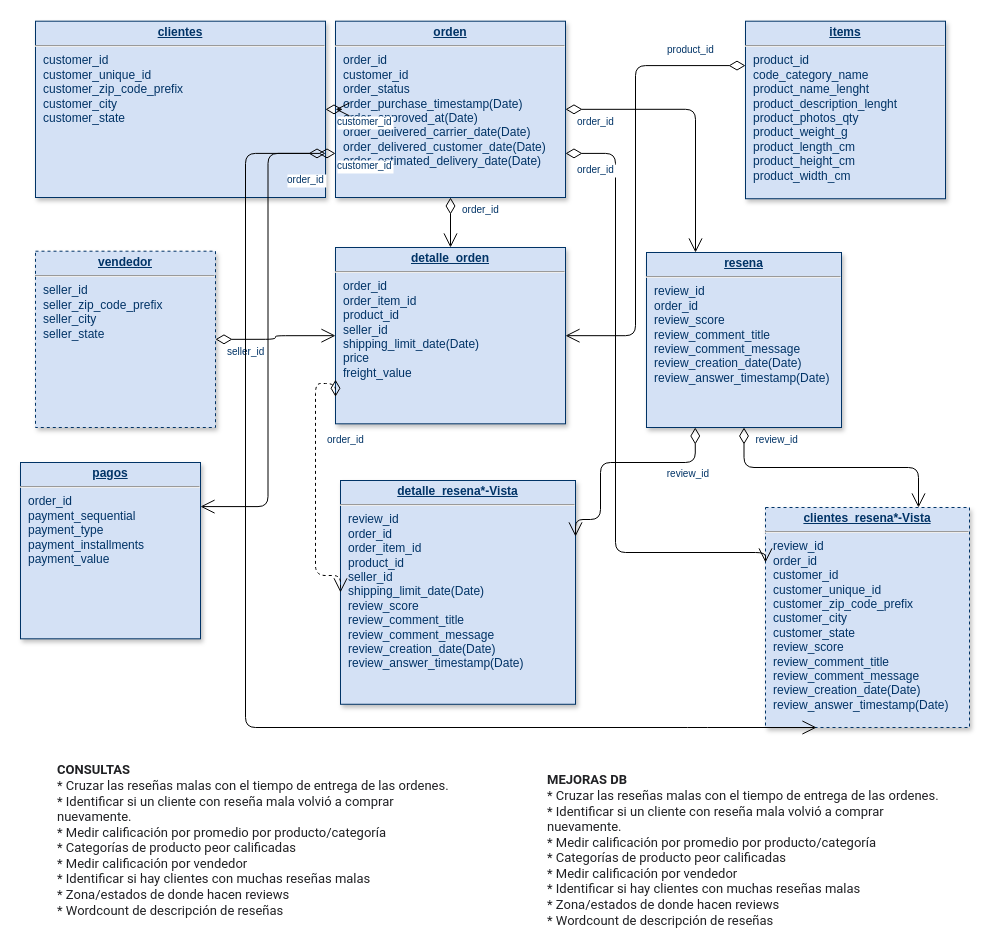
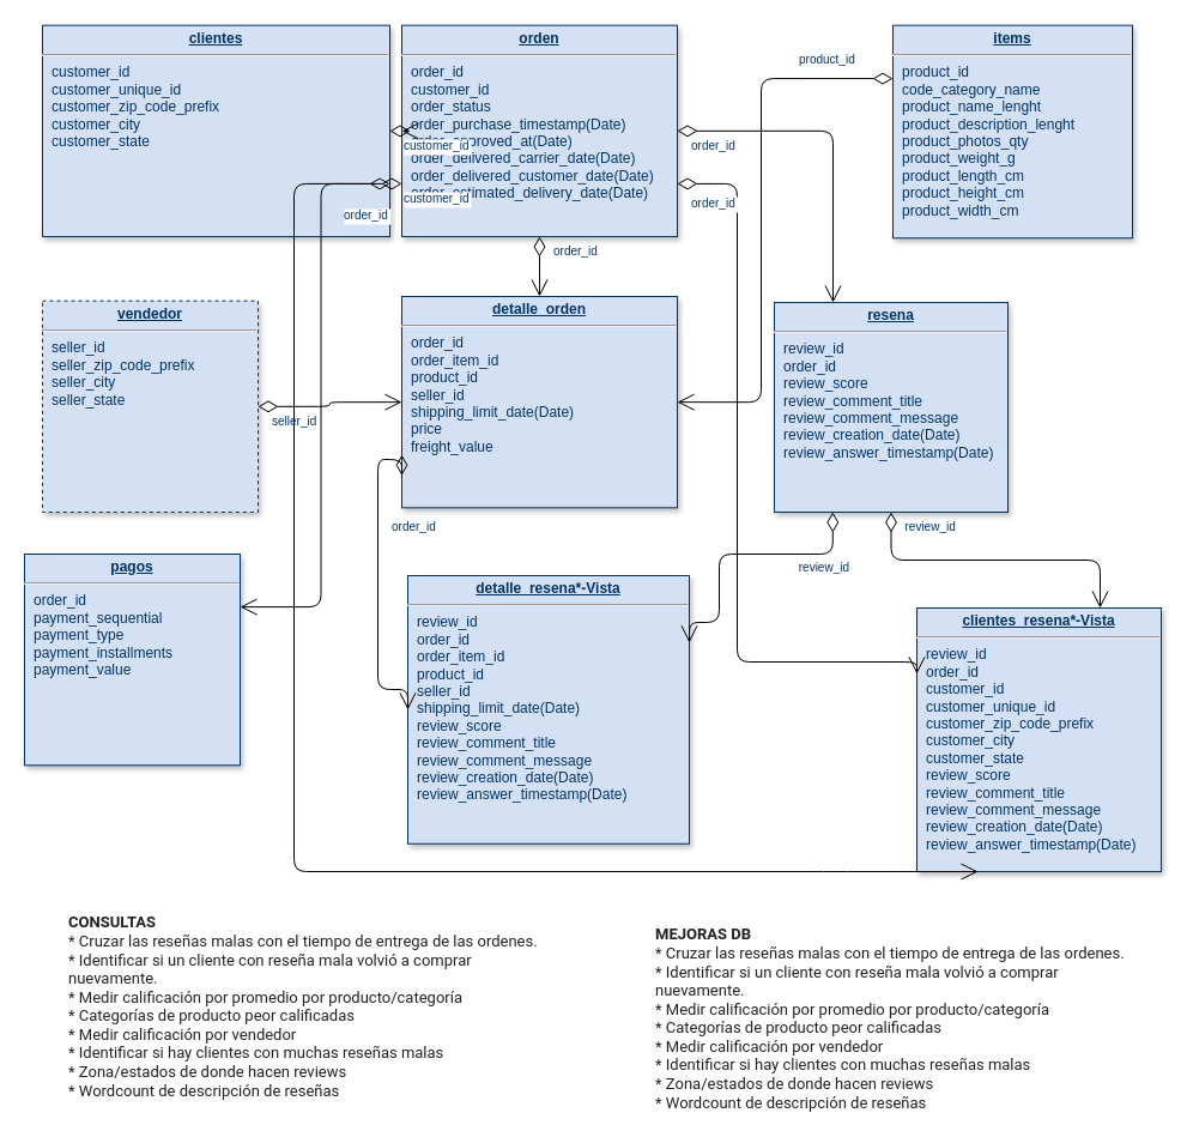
  <mxCell id="0" />
  <mxCell id="1" parent="0" />
  <mxCell id="2" value="&lt;p style=&quot;margin: 0px ; margin-top: 4px ; text-align: center ; text-decoration: underline&quot;&gt;&lt;b&gt;detalle_orden&lt;/b&gt;&lt;/p&gt;&lt;hr&gt;&lt;p style=&quot;margin: 0px ; margin-left: 8px&quot;&gt;order_id&lt;/p&gt;&lt;p style=&quot;margin: 0px ; margin-left: 8px&quot;&gt;order_item_id&lt;/p&gt;&lt;p style=&quot;margin: 0px ; margin-left: 8px&quot;&gt;product_id&lt;/p&gt;&lt;p style=&quot;margin: 0px ; margin-left: 8px&quot;&gt;seller_id&lt;/p&gt;&lt;p style=&quot;margin: 0px ; margin-left: 8px&quot;&gt;shipping_limit_date(Date)&lt;/p&gt;&lt;p style=&quot;margin: 0px ; margin-left: 8px&quot;&gt;price&lt;/p&gt;&lt;p style=&quot;margin: 0px ; margin-left: 8px&quot;&gt;freight_value&lt;/p&gt;" style="verticalAlign=top;align=left;overflow=fill;fontSize=12;fontFamily=Helvetica;html=1;strokeColor=#003366;shadow=1;fillColor=#D4E1F5;fontColor=#003366" parent="1" vertex="1"><mxGeometry x="335" y="247" width="230" height="176.31" as="geometry" /></mxCell>
  <mxCell id="3" value="&lt;p style=&quot;margin: 0px ; margin-top: 4px ; text-align: center ; text-decoration: underline&quot;&gt;&lt;b&gt;resena&lt;/b&gt;&lt;/p&gt;&lt;hr&gt;&lt;p style=&quot;margin: 0px ; margin-left: 8px&quot;&gt;review_id&lt;/p&gt;&lt;p style=&quot;margin: 0px ; margin-left: 8px&quot;&gt;order_id&lt;/p&gt;&lt;p style=&quot;margin: 0px ; margin-left: 8px&quot;&gt;review_score&lt;/p&gt;&lt;p style=&quot;margin: 0px ; margin-left: 8px&quot;&gt;review_comment_title&lt;/p&gt;&lt;p style=&quot;margin: 0px ; margin-left: 8px&quot;&gt;review_comment_message&lt;/p&gt;&lt;p style=&quot;margin: 0px ; margin-left: 8px&quot;&gt;review_creation_date(Date)&lt;/p&gt;&lt;p style=&quot;margin: 0px ; margin-left: 8px&quot;&gt;review_answer_timestamp(Date)&lt;/p&gt;" style="verticalAlign=top;align=left;overflow=fill;fontSize=12;fontFamily=Helvetica;html=1;strokeColor=#003366;shadow=1;fillColor=#D4E1F5;fontColor=#003366" parent="1" vertex="1"><mxGeometry x="646" y="252" width="195" height="175" as="geometry" /></mxCell>
  <mxCell id="4" value="&lt;p style=&quot;margin: 0px ; margin-top: 4px ; text-align: center ; text-decoration: underline&quot;&gt;&lt;b&gt;clientes&lt;/b&gt;&lt;/p&gt;&lt;hr&gt;&lt;p style=&quot;margin: 0px ; margin-left: 8px&quot;&gt;customer_id&lt;/p&gt;&lt;p style=&quot;margin: 0px ; margin-left: 8px&quot;&gt;customer_unique_id&lt;/p&gt;&lt;p style=&quot;margin: 0px ; margin-left: 8px&quot;&gt;customer_zip_code_prefix&lt;/p&gt;&lt;p style=&quot;margin: 0px ; margin-left: 8px&quot;&gt;customer_city&lt;/p&gt;&lt;p style=&quot;margin: 0px ; margin-left: 8px&quot;&gt;customer_state&lt;/p&gt;" style="verticalAlign=top;align=left;overflow=fill;fontSize=12;fontFamily=Helvetica;html=1;strokeColor=#003366;shadow=1;fillColor=#D4E1F5;fontColor=#003366" parent="1" vertex="1"><mxGeometry x="35" y="20.69" width="290" height="176.31" as="geometry" /></mxCell>
  <mxCell id="5" value="" style="endArrow=open;endSize=12;startArrow=diamondThin;startSize=14;startFill=0;edgeStyle=orthogonalEdgeStyle;entryX=0;entryY=0.5;entryDx=0;entryDy=0;exitX=1;exitY=0.5;exitDx=0;exitDy=0;" parent="1" source="9" target="2" edge="1"><mxGeometry x="620" y="340" as="geometry"><mxPoint x="245" y="237" as="sourcePoint" /><mxPoint x="795" y="347" as="targetPoint" /></mxGeometry></mxCell>
  <mxCell id="6" value="seller_id" style="resizable=0;align=left;verticalAlign=top;labelBackgroundColor=#ffffff;fontSize=10;strokeColor=#003366;shadow=1;fillColor=#D4E1F5;fontColor=#003366" parent="5" connectable="0" vertex="1"><mxGeometry x="-1" relative="1" as="geometry"><mxPoint x="10" as="offset" /></mxGeometry></mxCell>
  <mxCell id="7" value="&lt;p style=&quot;margin: 0px ; margin-top: 4px ; text-align: center ; text-decoration: underline&quot;&gt;&lt;b&gt;items&lt;/b&gt;&lt;/p&gt;&lt;hr&gt;&lt;p style=&quot;margin: 0px ; margin-left: 8px&quot;&gt;product_id&lt;/p&gt;&lt;p style=&quot;margin: 0px ; margin-left: 8px&quot;&gt;code_category_name&lt;/p&gt;&lt;p style=&quot;margin: 0px ; margin-left: 8px&quot;&gt;product_name_lenght&lt;/p&gt;&lt;p style=&quot;margin: 0px ; margin-left: 8px&quot;&gt;product_description_lenght&lt;/p&gt;&lt;p style=&quot;margin: 0px ; margin-left: 8px&quot;&gt;product_photos_qty&lt;/p&gt;&lt;p style=&quot;margin: 0px ; margin-left: 8px&quot;&gt;product_weight_g&lt;/p&gt;&lt;p style=&quot;margin: 0px ; margin-left: 8px&quot;&gt;product_length_cm&lt;/p&gt;&lt;p style=&quot;margin: 0px ; margin-left: 8px&quot;&gt;product_height_cm&lt;/p&gt;&lt;p style=&quot;margin: 0px ; margin-left: 8px&quot;&gt;product_width_cm&lt;/p&gt;" style="verticalAlign=top;align=left;overflow=fill;fontSize=12;fontFamily=Helvetica;html=1;strokeColor=#003366;shadow=1;fillColor=#D4E1F5;fontColor=#003366" vertex="1" parent="1"><mxGeometry x="745" y="20.69" width="200" height="177.54" as="geometry" /></mxCell>
  <mxCell id="8" value="&lt;p style=&quot;margin: 0px ; margin-top: 4px ; text-align: center ; text-decoration: underline&quot;&gt;&lt;b&gt;orden&lt;/b&gt;&lt;/p&gt;&lt;hr&gt;&lt;p style=&quot;margin: 0px ; margin-left: 8px&quot;&gt;order_id&lt;/p&gt;&lt;p style=&quot;margin: 0px ; margin-left: 8px&quot;&gt;customer_id&lt;/p&gt;&lt;p style=&quot;margin: 0px ; margin-left: 8px&quot;&gt;order_status&lt;/p&gt;&lt;p style=&quot;margin: 0px ; margin-left: 8px&quot;&gt;order_purchase_timestamp(Date)&lt;/p&gt;&lt;p style=&quot;margin: 0px ; margin-left: 8px&quot;&gt;order_approved_at(Date)&lt;/p&gt;&lt;p style=&quot;margin: 0px ; margin-left: 8px&quot;&gt;order_delivered_carrier_date(Date)&lt;/p&gt;&lt;p style=&quot;margin: 0px ; margin-left: 8px&quot;&gt;order_delivered_customer_date(Date)&lt;/p&gt;&lt;p style=&quot;margin: 0px ; margin-left: 8px&quot;&gt;order_estimated_delivery_date(Date)&lt;/p&gt;" style="verticalAlign=top;align=left;overflow=fill;fontSize=12;fontFamily=Helvetica;html=1;strokeColor=#003366;shadow=1;fillColor=#D4E1F5;fontColor=#003366" vertex="1" parent="1"><mxGeometry x="335" y="20.69" width="230" height="176.31" as="geometry" /></mxCell>
  <mxCell id="9" value="&lt;p style=&quot;margin: 0px ; margin-top: 4px ; text-align: center ; text-decoration: underline&quot;&gt;&lt;b&gt;vendedor&lt;/b&gt;&lt;/p&gt;&lt;hr&gt;&lt;p style=&quot;margin: 0px ; margin-left: 8px&quot;&gt;seller_id&lt;/p&gt;&lt;p style=&quot;margin: 0px ; margin-left: 8px&quot;&gt;seller_zip_code_prefix&lt;/p&gt;&lt;p style=&quot;margin: 0px ; margin-left: 8px&quot;&gt;seller_city&lt;/p&gt;&lt;p style=&quot;margin: 0px ; margin-left: 8px&quot;&gt;seller_state&lt;/p&gt;" style="verticalAlign=top;align=left;overflow=fill;fontSize=12;fontFamily=Helvetica;html=1;strokeColor=#003366;shadow=1;fillColor=#D4E1F5;fontColor=#003366;dashed=1;" vertex="1" parent="1"><mxGeometry x="35" y="250.69" width="180" height="176.31" as="geometry" /></mxCell>
  <mxCell id="10" value="&lt;p style=&quot;margin: 0px ; margin-top: 4px ; text-align: center ; text-decoration: underline&quot;&gt;&lt;b&gt;detalle_resena*-Vista&lt;/b&gt;&lt;/p&gt;&lt;hr&gt;&lt;p style=&quot;margin: 0px ; margin-left: 8px&quot;&gt;review_id&lt;/p&gt;&lt;p style=&quot;margin: 0px ; margin-left: 8px&quot;&gt;order_id&lt;/p&gt;&lt;p style=&quot;margin: 0px 0px 0px 8px&quot;&gt;order_item_id&lt;/p&gt;&lt;p style=&quot;margin: 0px 0px 0px 8px&quot;&gt;product_id&lt;/p&gt;&lt;p style=&quot;margin: 0px 0px 0px 8px&quot;&gt;seller_id&lt;/p&gt;&lt;p style=&quot;margin: 0px 0px 0px 8px&quot;&gt;shipping_limit_date(Date)&lt;/p&gt;&lt;p style=&quot;margin: 0px ; margin-left: 8px&quot;&gt;review_score&lt;/p&gt;&lt;p style=&quot;margin: 0px ; margin-left: 8px&quot;&gt;review_comment_title&lt;/p&gt;&lt;p style=&quot;margin: 0px ; margin-left: 8px&quot;&gt;review_comment_message&lt;/p&gt;&lt;p style=&quot;margin: 0px ; margin-left: 8px&quot;&gt;review_creation_date(Date)&lt;/p&gt;&lt;p style=&quot;margin: 0px ; margin-left: 8px&quot;&gt;review_answer_timestamp(Date)&lt;/p&gt;" style="verticalAlign=top;align=left;overflow=fill;fontSize=12;fontFamily=Helvetica;html=1;strokeColor=#003366;shadow=1;fillColor=#D4E1F5;fontColor=#003366" vertex="1" parent="1"><mxGeometry x="340" y="480" width="235" height="223.77" as="geometry" /></mxCell>
  <mxCell id="11" value="&lt;p style=&quot;margin: 0px ; margin-top: 4px ; text-align: center ; text-decoration: underline&quot;&gt;&lt;b&gt;pagos&lt;/b&gt;&lt;/p&gt;&lt;hr&gt;&lt;p style=&quot;margin: 0px ; margin-left: 8px&quot;&gt;order_id&lt;/p&gt;&lt;p style=&quot;margin: 0px ; margin-left: 8px&quot;&gt;payment_sequential&lt;/p&gt;&lt;p style=&quot;margin: 0px ; margin-left: 8px&quot;&gt;payment_type&lt;/p&gt;&lt;p style=&quot;margin: 0px ; margin-left: 8px&quot;&gt;payment_installments&lt;/p&gt;&lt;p style=&quot;margin: 0px ; margin-left: 8px&quot;&gt;payment_value&lt;/p&gt;" style="verticalAlign=top;align=left;overflow=fill;fontSize=12;fontFamily=Helvetica;html=1;strokeColor=#003366;shadow=1;fillColor=#D4E1F5;fontColor=#003366" vertex="1" parent="1"><mxGeometry x="20" y="462" width="180" height="176.31" as="geometry" /></mxCell>
- <mxCell id="12" value="&lt;p style=&quot;margin: 0px ; margin-top: 4px ; text-align: center ; text-decoration: underline&quot;&gt;&lt;b&gt;clientes_resena*-Vista&lt;/b&gt;&lt;/p&gt;&lt;hr&gt;&lt;p style=&quot;margin: 0px 0px 0px 8px&quot;&gt;review_id&lt;/p&gt;&lt;p style=&quot;margin: 0px 0px 0px 8px&quot;&gt;order_id&lt;/p&gt;&lt;p style=&quot;margin: 0px ; margin-left: 8px&quot;&gt;customer_id&lt;/p&gt;&lt;p style=&quot;margin: 0px ; margin-left: 8px&quot;&gt;customer_unique_id&lt;/p&gt;&lt;p style=&quot;margin: 0px ; margin-left: 8px&quot;&gt;customer_zip_code_prefix&lt;/p&gt;&lt;p style=&quot;margin: 0px ; margin-left: 8px&quot;&gt;customer_city&lt;/p&gt;&lt;p style=&quot;margin: 0px ; margin-left: 8px&quot;&gt;customer_state&lt;/p&gt;&lt;p style=&quot;margin: 0px 0px 0px 8px&quot;&gt;review_score&lt;/p&gt;&lt;p style=&quot;margin: 0px 0px 0px 8px&quot;&gt;review_comment_title&lt;/p&gt;&lt;p style=&quot;margin: 0px 0px 0px 8px&quot;&gt;review_comment_message&lt;/p&gt;&lt;p style=&quot;margin: 0px 0px 0px 8px&quot;&gt;review_creation_date(Date)&lt;/p&gt;&lt;p style=&quot;margin: 0px 0px 0px 8px&quot;&gt;review_answer_timestamp(Date)&lt;/p&gt;" style="verticalAlign=top;align=left;overflow=fill;fontSize=12;fontFamily=Helvetica;html=1;strokeColor=#003366;shadow=1;fillColor=#D4E1F5;fontColor=#003366;dashed=1;" vertex="1" parent="1"><mxGeometry x="765" y="507" width="204" height="220" as="geometry" /></mxCell>
+ <mxCell id="12" value="&lt;p style=&quot;margin: 0px ; margin-top: 4px ; text-align: center ; text-decoration: underline&quot;&gt;&lt;b&gt;clientes_resena*-Vista&lt;/b&gt;&lt;/p&gt;&lt;hr&gt;&lt;p style=&quot;margin: 0px 0px 0px 8px&quot;&gt;review_id&lt;/p&gt;&lt;p style=&quot;margin: 0px 0px 0px 8px&quot;&gt;order_id&lt;/p&gt;&lt;p style=&quot;margin: 0px ; margin-left: 8px&quot;&gt;customer_id&lt;/p&gt;&lt;p style=&quot;margin: 0px ; margin-left: 8px&quot;&gt;customer_unique_id&lt;/p&gt;&lt;p style=&quot;margin: 0px ; margin-left: 8px&quot;&gt;customer_zip_code_prefix&lt;/p&gt;&lt;p style=&quot;margin: 0px ; margin-left: 8px&quot;&gt;customer_city&lt;/p&gt;&lt;p style=&quot;margin: 0px ; margin-left: 8px&quot;&gt;customer_state&lt;/p&gt;&lt;p style=&quot;margin: 0px 0px 0px 8px&quot;&gt;review_score&lt;/p&gt;&lt;p style=&quot;margin: 0px 0px 0px 8px&quot;&gt;review_comment_title&lt;/p&gt;&lt;p style=&quot;margin: 0px 0px 0px 8px&quot;&gt;review_comment_message&lt;/p&gt;&lt;p style=&quot;margin: 0px 0px 0px 8px&quot;&gt;review_creation_date(Date)&lt;/p&gt;&lt;p style=&quot;margin: 0px 0px 0px 8px&quot;&gt;review_answer_timestamp(Date)&lt;/p&gt;" style="verticalAlign=top;align=left;overflow=fill;fontSize=12;fontFamily=Helvetica;html=1;strokeColor=#003366;shadow=1;fillColor=#D4E1F5;fontColor=#003366" vertex="1" parent="1"><mxGeometry x="765" y="507" width="204" height="220" as="geometry" /></mxCell>
  <mxCell id="13" value="" style="endArrow=open;endSize=12;startArrow=diamondThin;startSize=14;startFill=0;edgeStyle=orthogonalEdgeStyle;entryX=0;entryY=0.5;entryDx=0;entryDy=0;" edge="1" parent="1" source="4" target="8"><mxGeometry x="620" y="350" as="geometry"><mxPoint x="215" y="118.845" as="sourcePoint" /><mxPoint x="335" y="118.845" as="targetPoint" /></mxGeometry></mxCell>
  <mxCell id="14" value="customer_id" style="resizable=0;align=left;verticalAlign=top;labelBackgroundColor=#ffffff;fontSize=10;strokeColor=#003366;shadow=1;fillColor=#D4E1F5;fontColor=#003366" connectable="0" vertex="1" parent="13"><mxGeometry x="-1" relative="1" as="geometry"><mxPoint x="10" as="offset" /></mxGeometry></mxCell>
- <mxCell id="15" value="" style="endArrow=open;endSize=12;startArrow=diamondThin;startSize=14;startFill=0;edgeStyle=orthogonalEdgeStyle;entryX=0;entryY=0.5;entryDx=0;entryDy=0;exitX=0;exitY=0.75;exitDx=0;exitDy=0;dashed=1;" edge="1" parent="1" source="2" target="10"><mxGeometry x="620" y="288.15" as="geometry"><mxPoint x="215" y="286.995" as="sourcePoint" /><mxPoint x="345" y="286.995" as="targetPoint" /><Array as="points"><mxPoint x="315" y="383" /><mxPoint x="315" y="575" /></Array></mxGeometry></mxCell>
+ <mxCell id="15" value="" style="endArrow=open;endSize=12;startArrow=diamondThin;startSize=14;startFill=0;edgeStyle=orthogonalEdgeStyle;entryX=0;entryY=0.5;entryDx=0;entryDy=0;exitX=0;exitY=0.75;exitDx=0;exitDy=0;" edge="1" parent="1" source="2" target="10"><mxGeometry x="620" y="288.15" as="geometry"><mxPoint x="215" y="286.995" as="sourcePoint" /><mxPoint x="345" y="286.995" as="targetPoint" /><Array as="points"><mxPoint x="315" y="383" /><mxPoint x="315" y="575" /></Array></mxGeometry></mxCell>
  <mxCell id="16" value="order_id" style="resizable=0;align=left;verticalAlign=top;labelBackgroundColor=#ffffff;fontSize=10;strokeColor=#003366;shadow=1;fillColor=#D4E1F5;fontColor=#003366" connectable="0" vertex="1" parent="15"><mxGeometry x="-1" relative="1" as="geometry"><mxPoint x="-10" y="48" as="offset" /></mxGeometry></mxCell>
  <mxCell id="17" value="" style="endArrow=open;endSize=12;startArrow=diamondThin;startSize=14;startFill=0;edgeStyle=orthogonalEdgeStyle;exitX=1;exitY=0.5;exitDx=0;exitDy=0;" edge="1" parent="1" source="8" target="3"><mxGeometry x="980" y="345.02" as="geometry"><mxPoint x="575" y="103.92" as="sourcePoint" /><mxPoint x="695" y="103.865" as="targetPoint" /><Array as="points"><mxPoint x="695" y="109" /></Array></mxGeometry></mxCell>
  <mxCell id="18" value="order_id" style="resizable=0;align=left;verticalAlign=top;labelBackgroundColor=#ffffff;fontSize=10;strokeColor=#003366;shadow=1;fillColor=#D4E1F5;fontColor=#003366" connectable="0" vertex="1" parent="17"><mxGeometry x="-1" relative="1" as="geometry"><mxPoint x="10" as="offset" /></mxGeometry></mxCell>
  <mxCell id="19" value="" style="endArrow=open;endSize=12;startArrow=diamondThin;startSize=14;startFill=0;edgeStyle=orthogonalEdgeStyle;entryX=0.5;entryY=0;entryDx=0;entryDy=0;exitX=0.5;exitY=1;exitDx=0;exitDy=0;" edge="1" parent="1" source="8" target="2"><mxGeometry x="795" y="458.15" as="geometry"><mxPoint x="390" y="217.05" as="sourcePoint" /><mxPoint x="510" y="216.995" as="targetPoint" /></mxGeometry></mxCell>
  <mxCell id="20" value="order_id" style="resizable=0;align=left;verticalAlign=top;labelBackgroundColor=#ffffff;fontSize=10;strokeColor=#003366;shadow=1;fillColor=#D4E1F5;fontColor=#003366" connectable="0" vertex="1" parent="19"><mxGeometry x="-1" relative="1" as="geometry"><mxPoint x="10" as="offset" /></mxGeometry></mxCell>
  <mxCell id="21" value="" style="endArrow=open;endSize=12;startArrow=diamondThin;startSize=14;startFill=0;edgeStyle=orthogonalEdgeStyle;entryX=1;entryY=0.25;entryDx=0;entryDy=0;exitX=0;exitY=0.75;exitDx=0;exitDy=0;" edge="1" parent="1" source="8" target="11"><mxGeometry x="630" y="448.15" as="geometry"><mxPoint x="225" y="207.05" as="sourcePoint" /><mxPoint x="345" y="206.995" as="targetPoint" /></mxGeometry></mxCell>
  <mxCell id="22" value="order_id" style="resizable=0;align=left;verticalAlign=top;labelBackgroundColor=#ffffff;fontSize=10;strokeColor=#003366;shadow=1;fillColor=#D4E1F5;fontColor=#003366" connectable="0" vertex="1" parent="21"><mxGeometry x="-1" relative="1" as="geometry"><mxPoint x="-50" y="14" as="offset" /></mxGeometry></mxCell>
  <mxCell id="23" value="" style="endArrow=open;endSize=12;startArrow=diamondThin;startSize=14;startFill=0;edgeStyle=orthogonalEdgeStyle;entryX=1;entryY=0.25;entryDx=0;entryDy=0;exitX=0.25;exitY=1;exitDx=0;exitDy=0;" edge="1" parent="1" source="3" target="10"><mxGeometry x="905" y="367.25" as="geometry"><mxPoint x="630" y="462.023" as="sourcePoint" /><mxPoint x="627.5" y="654.215" as="targetPoint" /><Array as="points"><mxPoint x="695" y="462" /><mxPoint x="600" y="462" /><mxPoint x="600" y="519" /></Array></mxGeometry></mxCell>
  <mxCell id="24" value="review_id" style="resizable=0;align=left;verticalAlign=top;labelBackgroundColor=#ffffff;fontSize=10;strokeColor=#003366;shadow=1;fillColor=#D4E1F5;fontColor=#003366" connectable="0" vertex="1" parent="23"><mxGeometry x="-1" relative="1" as="geometry"><mxPoint x="-30" y="34" as="offset" /></mxGeometry></mxCell>
  <mxCell id="25" value="" style="endArrow=open;endSize=12;startArrow=diamondThin;startSize=14;startFill=0;edgeStyle=orthogonalEdgeStyle;exitX=0;exitY=0.25;exitDx=0;exitDy=0;entryX=1;entryY=0.5;entryDx=0;entryDy=0;" edge="1" parent="1" source="7" target="2"><mxGeometry x="1030" y="318.15" as="geometry"><mxPoint x="625" y="77.05" as="sourcePoint" /><mxPoint x="665" y="77" as="targetPoint" /><Array as="points"><mxPoint x="635" y="65" /><mxPoint x="635" y="335" /></Array></mxGeometry></mxCell>
  <mxCell id="26" value="product_id" style="resizable=0;align=left;verticalAlign=top;labelBackgroundColor=#ffffff;fontSize=10;strokeColor=#003366;shadow=1;fillColor=#D4E1F5;fontColor=#003366" connectable="0" vertex="1" parent="25"><mxGeometry x="-1" relative="1" as="geometry"><mxPoint x="-80" y="-28" as="offset" /></mxGeometry></mxCell>
  <mxCell id="27" value="" style="endArrow=open;endSize=12;startArrow=diamondThin;startSize=14;startFill=0;edgeStyle=orthogonalEdgeStyle;entryX=0.75;entryY=0;entryDx=0;entryDy=0;exitX=0.5;exitY=1;exitDx=0;exitDy=0;" edge="1" parent="1" source="3" target="12"><mxGeometry x="1140" y="694.43" as="geometry"><mxPoint x="735" y="453.33" as="sourcePoint" /><mxPoint x="855" y="453.275" as="targetPoint" /></mxGeometry></mxCell>
  <mxCell id="28" value="review_id" style="resizable=0;align=left;verticalAlign=top;labelBackgroundColor=#ffffff;fontSize=10;strokeColor=#003366;shadow=1;fillColor=#D4E1F5;fontColor=#003366" connectable="0" vertex="1" parent="27"><mxGeometry x="-1" relative="1" as="geometry"><mxPoint x="10" as="offset" /></mxGeometry></mxCell>
  <mxCell id="29" value="" style="endArrow=open;endSize=12;startArrow=diamondThin;startSize=14;startFill=0;edgeStyle=orthogonalEdgeStyle;exitX=1;exitY=0.75;exitDx=0;exitDy=0;entryX=0;entryY=0.25;entryDx=0;entryDy=0;" edge="1" parent="1" source="8" target="12"><mxGeometry x="990" y="355.02" as="geometry"><mxPoint x="575" y="118.845" as="sourcePoint" /><mxPoint x="765" y="227" as="targetPoint" /><Array as="points"><mxPoint x="615" y="153" /><mxPoint x="615" y="552" /></Array></mxGeometry></mxCell>
  <mxCell id="30" value="order_id" style="resizable=0;align=left;verticalAlign=top;labelBackgroundColor=#ffffff;fontSize=10;strokeColor=#003366;shadow=1;fillColor=#D4E1F5;fontColor=#003366" connectable="0" vertex="1" parent="29"><mxGeometry x="-1" relative="1" as="geometry"><mxPoint x="10" y="4" as="offset" /></mxGeometry></mxCell>
  <mxCell id="31" value="" style="endArrow=open;endSize=12;startArrow=diamondThin;startSize=14;startFill=0;edgeStyle=orthogonalEdgeStyle;entryX=0.25;entryY=1;entryDx=0;entryDy=0;exitX=1;exitY=0.75;exitDx=0;exitDy=0;" edge="1" parent="1" source="4" target="12"><mxGeometry x="620" y="378.2" as="geometry"><mxPoint x="215" y="137.1" as="sourcePoint" /><mxPoint x="335" y="137.045" as="targetPoint" /><Array as="points"><mxPoint x="245" y="153" /><mxPoint x="245" y="727" /><mxPoint x="697" y="727" /></Array></mxGeometry></mxCell>
  <mxCell id="32" value="customer_id" style="resizable=0;align=left;verticalAlign=top;labelBackgroundColor=#ffffff;fontSize=10;strokeColor=#003366;shadow=1;fillColor=#D4E1F5;fontColor=#003366" connectable="0" vertex="1" parent="31"><mxGeometry x="-1" relative="1" as="geometry"><mxPoint x="10" as="offset" /></mxGeometry></mxCell>
  <mxCell id="33" value="&lt;span style=&quot;color: rgb(32 , 33 , 36) ; font-family: &amp;#34;roboto&amp;#34; , &amp;#34;arial&amp;#34; , sans-serif ; font-size: 13px ; background-color: rgb(255 , 255 , 255)&quot;&gt;&lt;br&gt;&lt;b&gt;CONSULTAS&lt;/b&gt;&lt;br&gt;* Cruzar las reseñas malas con el tiempo de entrega de las ordenes.&lt;br&gt;* Identificar si un cliente con reseña mala volvió a comprar nuevamente.&lt;br&gt;* Medir calificación por promedio por producto/categoría&lt;br&gt;* Categorías de producto peor calificadas&lt;br&gt;* Medir calificación por vendedor&lt;br&gt;* Identificar si hay clientes con muchas reseñas malas&lt;br&gt;* Zona/estados de donde hacen reviews&lt;br&gt;* Wordcount de descripción de reseñas&lt;/span&gt;" style="text;html=1;strokeColor=none;fillColor=none;align=left;verticalAlign=middle;whiteSpace=wrap;rounded=0;" vertex="1" parent="1"><mxGeometry x="55" y="747" width="410" height="170" as="geometry" /></mxCell>
  <mxCell id="34" value="&lt;span style=&quot;color: rgb(32 , 33 , 36) ; font-family: &amp;#34;roboto&amp;#34; , &amp;#34;arial&amp;#34; , sans-serif ; font-size: 13px ; background-color: rgb(255 , 255 , 255)&quot;&gt;&lt;br&gt;&lt;b&gt;MEJORAS DB&lt;br&gt;&lt;/b&gt;* Cruzar las reseñas malas con el tiempo de entrega de las ordenes.&lt;br&gt;* Identificar si un cliente con reseña mala volvió a comprar nuevamente.&lt;br&gt;* Medir calificación por promedio por producto/categoría&lt;br&gt;* Categorías de producto peor calificadas&lt;br&gt;* Medir calificación por vendedor&lt;br&gt;* Identificar si hay clientes con muchas reseñas malas&lt;br&gt;* Zona/estados de donde hacen reviews&lt;br&gt;* Wordcount de descripción de reseñas&lt;/span&gt;" style="text;html=1;strokeColor=none;fillColor=none;align=left;verticalAlign=middle;whiteSpace=wrap;rounded=0;" vertex="1" parent="1"><mxGeometry x="545" y="757" width="410" height="170" as="geometry" /></mxCell>
